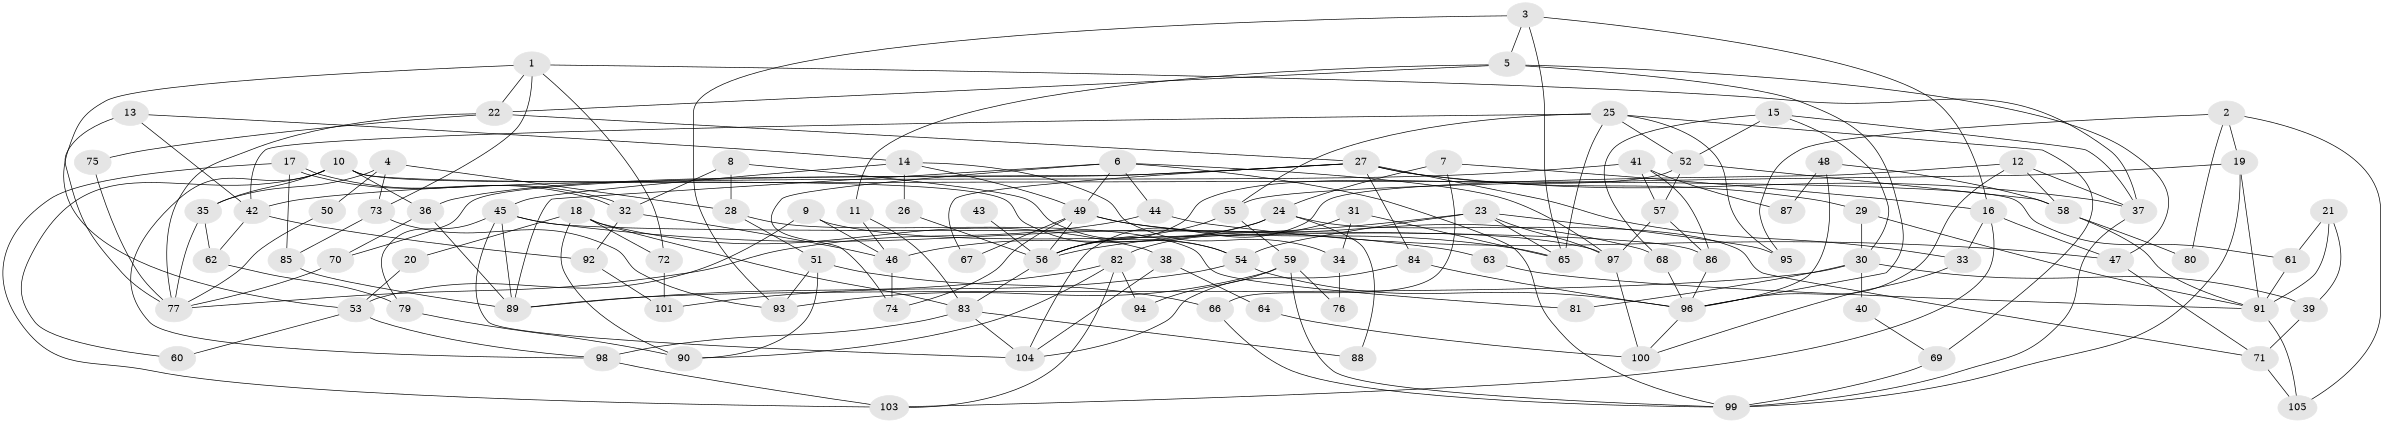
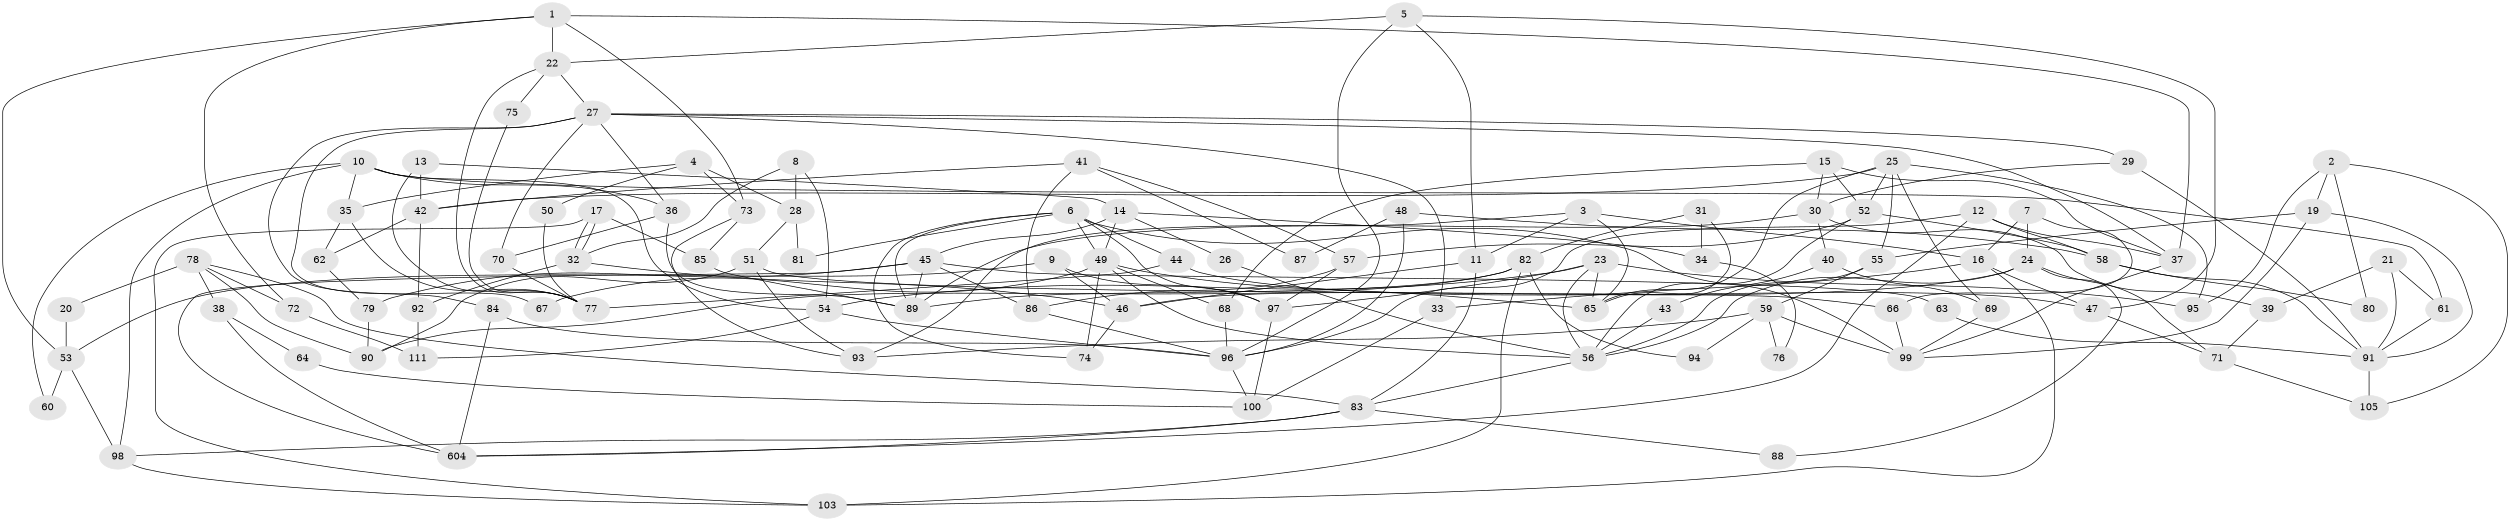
  graph {
    node [color=gray90 style=filled]
    1
    22
    37
    53
    72
    73
    77
    27
    75
    99
    60
    98
-   101
+   101 [label=111]
    93
    85
    2
    19
    80
    95
    105
    55
    91
    3
    5
    16
    65
    11
    47
    96
    103
    33
    4
    28
    35
    50
    51
    81
    62
    46
    83
    71
    100
    6
    44
    49
    74
    89
    97
    68
    56
    67
    7
    24
    66
    88
    8
    32
    54
    92
    9
    10
    36
    61
    70
-   104
+   104 [label=604]
    12
    58
    13
    14
    42
    26
    34
    45
    76
    86
    63
    79
    15
    30
    52
    39
    40
    57
    17
-   18
+   18 [label=78]
    20
    38
    90
    64
    59
    21
    29
    84
    23
    25
    69
    43
    31
    82
    94
    41
    87
    48
    1 -- 22
    1 -- 37
    1 -- 53
    1 -- 72
    1 -- 73
    22 -- 77
    22 -- 27
    22 -- 75
    37 -- 99
    53 -- 60
    53 -- 98
    72 -- 101
    73 -- 93
    73 -- 85
    27 -- 37
    27 -- 33
    27 -- 67
    27 -- 36
    27 -- 70
    27 -- 29
    27 -- 84
    75 -- 77
    98 -- 103
    85 -- 89
    2 -- 19
    2 -- 80
    2 -- 95
    2 -- 105
    19 -- 99
    19 -- 55
    19 -- 91
    55 -- 56
    55 -- 59
    91 -- 105
    3 -- 93
-   3 -- 5
+   3 -- 11
    3 -- 16
    3 -- 65
    5 -- 22
    5 -- 11
    5 -- 47
    5 -- 96
    16 -- 47
    16 -- 103
    16 -- 33
    11 -- 46
    11 -- 83
    47 -- 71
    96 -- 100
    33 -- 100
    4 -- 73
    4 -- 28
    4 -- 35
    4 -- 50
    28 -- 51
    28 -- 81
    35 -- 77
    35 -- 62
    50 -- 77
    51 -- 93
    51 -- 66
    51 -- 90
    62 -- 79
    46 -- 74
    83 -- 98
    83 -- 88
    83 -- 104
    71 -- 105
    6 -- 99
    6 -- 44
    6 -- 49
    6 -- 74
    6 -- 89
    6 -- 97
    44 -- 77
    44 -- 47
    49 -- 65
    49 -- 74
    49 -- 68
    49 -- 56
    49 -- 67
    97 -- 100
    68 -- 96
    56 -- 83
    7 -- 16
    7 -- 24
    7 -- 66
    24 -- 46
    24 -- 71
    24 -- 56
    24 -- 88
    66 -- 99
    8 -- 28
    8 -- 32
    8 -- 54
    32 -- 46
    32 -- 92
    54 -- 101
    54 -- 96
    92 -- 101
    9 -- 53
    9 -- 46
    9 -- 97
    10 -- 60
    10 -- 98
    10 -- 35
    10 -- 54
    10 -- 36
    10 -- 61
    36 -- 89
    36 -- 70
    61 -- 91
    70 -- 77
    12 -- 37
    12 -- 96
    12 -- 104
    12 -- 58
    58 -- 80
    58 -- 91
    13 -- 77
    13 -- 14
    13 -- 42
    14 -- 49
    14 -- 26
    14 -- 34
    14 -- 45
    42 -- 62
    42 -- 92
    26 -- 56
    34 -- 76
    45 -- 89
    45 -- 104
    45 -- 86
    45 -- 63
    45 -- 79
    86 -- 96
    63 -- 91
    79 -- 90
    15 -- 37
    15 -- 68
    15 -- 30
    15 -- 52
-   30 -- 81
+   6 -- 81
    30 -- 89
    30 -- 39
    30 -- 40
    52 -- 56
    52 -- 58
    52 -- 57
    39 -- 71
    40 -- 69
+   40 -- 43
    57 -- 97
    57 -- 86
    17 -- 85
    17 -- 103
    17 -- 32
    17 -- 32
    18 -- 72
    18 -- 83
    18 -- 20
    18 -- 38
    18 -- 90
    20 -- 53
    38 -- 104
    38 -- 64
    64 -- 100
    59 -- 99
    59 -- 93
    59 -- 76
    59 -- 94
    21 -- 91
    21 -- 61
    21 -- 39
    29 -- 91
    29 -- 30
    84 -- 96
    84 -- 104
    23 -- 95
    23 -- 65
    23 -- 97
    23 -- 56
    23 -- 54
    25 -- 95
    25 -- 55
    25 -- 65
    25 -- 42
    25 -- 52
    25 -- 69
    69 -- 99
    43 -- 56
    31 -- 65
    31 -- 34
    31 -- 82
    82 -- 103
    82 -- 89
    82 -- 90
    82 -- 94
    41 -- 42
    41 -- 86
    41 -- 57
    41 -- 87
    48 -- 96
    48 -- 58
    48 -- 87
  }
